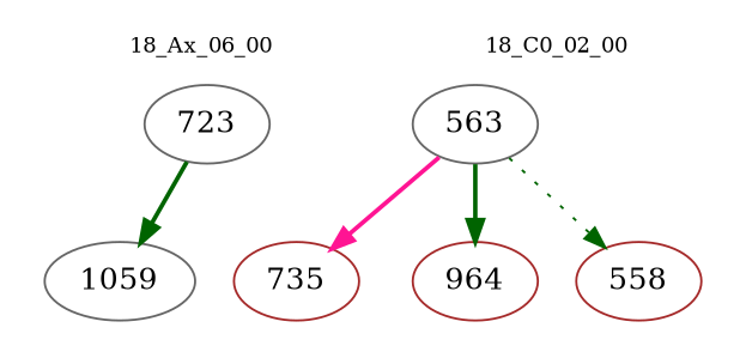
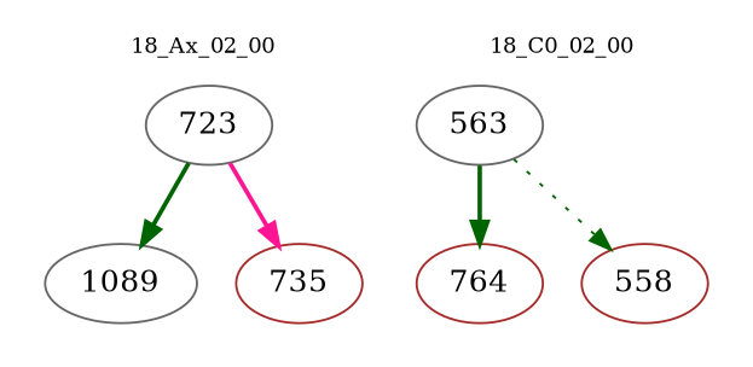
  digraph {
    node [color=gray40]
    edge [color=darkgreen style=bold]
    n1 [label=723]
    n2 [color=brown label=735]
-   n3 [label=1059]
+   n3 [label=1089]
    n4 [label=563]
-   n5 [color=brown label=964]
+   n5 [color=brown label=764]
    n6 [color=brown label=558]
    subgraph cluster_1 {
      color=white
      fontsize=10
-     label="18_Ax_06_00"
+     label="18_Ax_02_00"
      n1
      n2
      n3
    }
    subgraph cluster_2 {
      color=white
      fontsize=10
      label="18_C0_02_00"
      n4
      n5
      n6
    }
-   n4 -> n2 [color=deeppink]
+   n1 -> n2 [color=deeppink]
    n1 -> n3
    n4 -> n5
    n4 -> n6 [style=dotted]
  }
